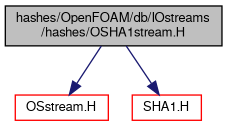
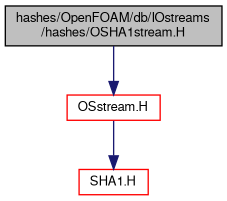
  digraph {
    node [color=red fontname=FreeSans fontsize=10 shape=record]
    edge [color=midnightblue fontname=FreeSans fontsize=10 labelfontname=FreeSans labelfontsize=10 style=solid]
    n1 [color=black fillcolor=grey75 fontcolor=black height=0.2 label="hashes/OpenFOAM/db/IOstreams\l/hashes/OSHA1stream.H" style=filled width=0.4]
    n2 [height=0.2 label="OSstream.H" width=0.4]
    n3 [height=0.2 label="SHA1.H" width=0.4]
    n1 -> n2
-   n1 -> n3
+   n2 -> n3
  }
